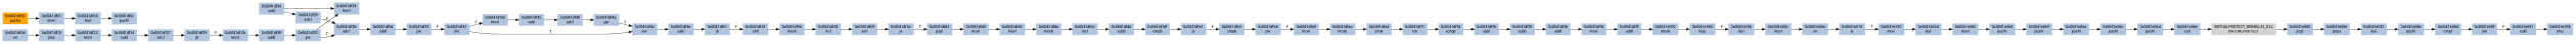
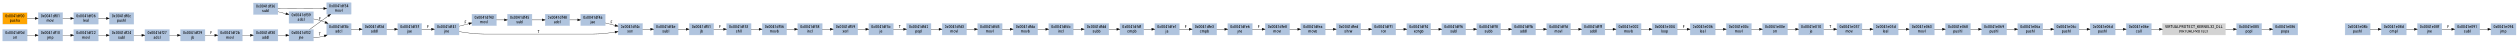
  strict digraph {
    fontname="Roboto Condensed"
    rankdir=LR
    node [color=lightsteelblue fillcolor=lightsteelblue fontname="Roboto Condensed" shape=rectangle style=filled]
    edge [color="#000000" fontname="Roboto Condensed"]
    n1 [label="0x0041e00c\nmovl"]
    n2 [label="0x0041e00e\norl"]
    n3 [label="0x0041e010\nje"]
    n4 [label="0x0041e057\nmovl"]
    n5 [label="0x0041df48\nadcl"]
    n6 [label="0x0041df4a\njae"]
    n7 [label="0x0041df4c\nxorl"]
    n8 [label="0x0041df4e\nsubl"]
    n9 [label="0x0041df45\nsubl"]
    n10 [label="0x0041df58\nincl"]
    n11 [label="0x0041df59\nxorl"]
    n12 [label="0x0041df5c\nje"]
    n13 [label="0x0041dfd2\npopl"]
    n14 [label="0x0041e06d\npushl"]
    n15 [label="0x0041e06e\ncall"]
    n16 [color=lightgrey fillcolor=lightgrey label="VIRTUALPROTECT_KERNEL32_DLL\nVIRTUALPROTECT"]
    n17 [label="0x0041e085\npopl"]
    n18 [label="0x0041dfd3\nmovl"]
    n19 [label="0x0041dfd5\nmovl"]
    n20 [label="0x0041dfda\nmovb"]
    n21 [label="0x0041dfdc\nincl"]
    n22 [label="0x0041e05d\nleal"]
    n23 [label="0x0041e063\nmovl"]
    n24 [label="0x0041e068\npushl"]
    n25 [label="0x0041dfe6\njne"]
    n26 [label="0x0041dfe8\nmovl"]
    n27 [label="0x0041dfea\nmovb"]
    n28 [label="0x0041dfed\nshrw"]
    n29 [label="0x0041df34\nmovl"]
    n30 [label="0x0041df36\nsubl"]
    n31 [label="0x0041df39\nadcl"]
    n32 [label="0x0041df3b\nadcl"]
    n33 [label="0x0041dff1\nroll"]
    n34 [label="0x0041dff4\nxchgb"]
    n35 [label="0x0041dff6\nsubl"]
    n36 [label="0x0041dff8\nsubb"]
    n37 [label="0x0041df51\njb"]
    n38 [label="0x0041df53\nshll"]
    n39 [label="0x0041df56\nmovb"]
    n40 [label="0x0041dfdd\nsubb"]
    n41 [label="0x0041dfdf\ncmpb"]
    n42 [label="0x0041df3d\naddl"]
    n43 [label="0x0041df3f\njae"]
    n44 [label="0x0041df41\njne"]
    n45 [label="0x0041df43\nmovl"]
    n46 [label="0x0041df29\njb"]
    n47 [label="0x0041df2b\nmovl"]
    n48 [label="0x0041df30\naddl"]
    n49 [label="0x0041df32\njne"]
    n50 [label="0x0041e069\npushl"]
    n51 [label="0x0041e06a\npushl"]
    n52 [label="0x0041e06c\npushl"]
    n53 [label="0x0041e086\npopa"]
    n54 [label="0x0041df0c\npushl"]
    n55 [label="0x0041df0d\norl"]
    n56 [label="0x0041df10\njmp"]
    n57 [label="0x0041df22\nmovl"]
    n58 [label="0x0041e08f\njne"]
    n59 [label="0x0041e091\nsubl"]
    n60 [label="0x0041e094\njmp"]
    n61 [label="0x0041dffb\naddl"]
    n62 [label="0x0041dffd\nmovl"]
    n63 [label="0x0041dfff\naddl"]
    n64 [label="0x0041e08b\npushl"]
    n65 [label="0x0041e08d\ncmpl"]
-   n66 [label="0x0041e087\nleal"]
    n67 [label="0x0041dfe3\ncmpb"]
    n68 [label="0x0041df27\nadcl"]
    n69 [label="0x0041df24\nsubl"]
    n70 [label="0x0041e002\nmovb"]
    n71 [label="0x0041e004\nloop"]
    n72 [label="0x0041e006\nleal"]
    n73 [label="0x0041dfe1\nja"]
    n74 [color=lightgrey fillcolor=orange label="0x0041df00\npusha"]
    n75 [label="0x0041df01\nmovl"]
    n76 [label="0x0041df06\nleal"]
    n1 -> n2
    n2 -> n3
    n3 -> n4 [label=T]
    n4 -> n22
    n5 -> n6
    n6 -> n7 [label=F]
    n7 -> n8
    n8 -> n37
    n9 -> n5
    n10 -> n11
    n11 -> n12
    n12 -> n13 [label=T]
    n13 -> n18
    n14 -> n15
    n15 -> n16
    n16 -> n17
    n17 -> n53
    n18 -> n19
    n19 -> n20
    n20 -> n21
    n21 -> n40
    n22 -> n23
    n23 -> n24
    n24 -> n50
    n25 -> n26 [label=F]
    n26 -> n27
    n27 -> n28
    n28 -> n33
    n30 -> n29
    n30 -> n31
    n31 -> n32
    n32 -> n42
    n33 -> n34
    n34 -> n35
    n35 -> n36
    n36 -> n61
    n37 -> n38 [label=F]
    n38 -> n39
    n39 -> n10
    n40 -> n41
    n41 -> n73
    n42 -> n43
    n43 -> n44 [label=F]
    n44 -> n7 [label=T]
    n44 -> n45 [label=F]
    n45 -> n9
    n46 -> n47 [label=F]
    n47 -> n48
    n48 -> n49
    n49 -> n29 [label=F]
    n49 -> n32 [label=T]
    n50 -> n51
    n51 -> n52
    n52 -> n14
-   n53 -> n66
    n55 -> n56
    n56 -> n57
    n57 -> n69
    n58 -> n59 [label=F]
    n59 -> n60
    n61 -> n62
    n62 -> n63
    n63 -> n70
    n64 -> n65
    n65 -> n58
-   n66 -> n64
    n67 -> n25
    n68 -> n46
    n69 -> n68
    n70 -> n71
    n71 -> n72 [label=F]
    n72 -> n1
    n73 -> n67 [label=F]
    n74 -> n75
    n75 -> n76
    n76 -> n54
  }
